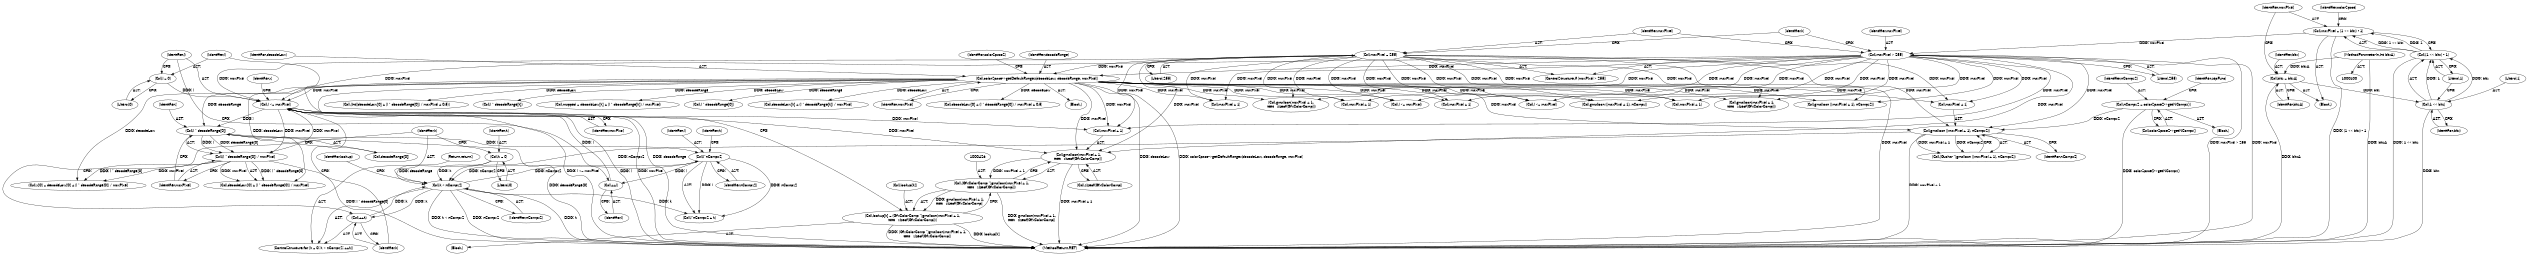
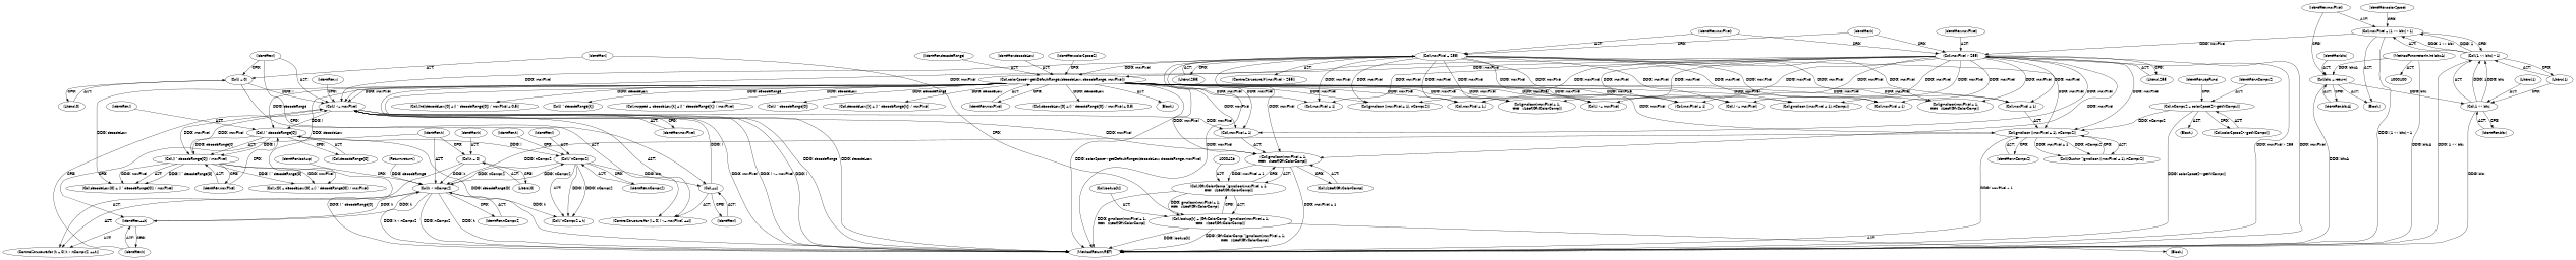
  digraph {
    fontname=Lato
    node [fontname=Lato]
    edge [fontname=Lato]
    n1 [label="(Call,gmallocn(maxPixel + 1,\n\t\t\t\t\t   sizeof(GfxColorComp)))"]
    n2 [label="(Call,(GfxColorComp *)gmallocn(maxPixel + 1,\n\t\t\t\t\t   sizeof(GfxColorComp)))"]
    n3 [label="(Call,sizeof(GfxColorComp))"]
    n4 [label="(MethodReturn,RET)"]
    n5 [label="(Call,lookup[k] = (GfxColorComp *)gmallocn(maxPixel + 1,\n\t\t\t\t\t   sizeof(GfxColorComp)))"]
    n6 [label="(Call,i <= maxPixel)"]
    n7 [label="(Call,i * decodeRange[0])"]
    n8 [label="(Call,(i * decodeRange[0]) / maxPixel)"]
+   n9 [label="(ControlStructure,for (i = 0; i <= maxPixel; ++i))"]
    n10 [label="(Call,maxPixel + 1)"]
    n11 [label="(Identifier,maxPixel)"]
    n12 [label="(Call,i*nComps2)"]
    n13 [label="(Call,decodeRange[0])"]
    n14 [label="(Call,decodeLow[0] + (i * decodeRange[0]) / maxPixel)"]
    n15 [label="(Call,x[0] = decodeLow[0] + (i * decodeRange[0]) / maxPixel)"]
    n16 [label="(Identifier,maxPixel)"]
    n17 [label="(Call,i = 0)"]
    n18 [label="(Literal,0)"]
    n19 [label="(Call,++i)"]
    n20 [label="(Identifier,i)"]
    n21 [label="(Call,k < nComps2)"]
    n22 [label="(Call,i*nComps2 + k)"]
    n23 [label="(Identifier,nComps2)"]
-   n24 [label="(Call,++k)"]
+   n24 [label="(Identifier,++k)"]
    n25 [label="(ControlStructure,for (k = 0; k < nComps2; ++k))"]
    n26 [label="(Identifier,nComps2)"]
    n27 [label="(Call,colorSpace->getDefaultRanges(decodeLow, decodeRange, maxPixel))"]
    n28 [label="(Call,gmallocn ((maxPixel + 1), nComps2))"]
    n29 [label="(Call,gmallocn ((maxPixel + 1), nComps2))"]
    n30 [label="(Call,gmallocn(maxPixel + 1,\n \t\t\t\t\t   sizeof(GfxColorComp)))"]
    n31 [label="(Call,(int)(decodeLow[0] + (i * decodeRange[0]) / maxPixel + 0.5))"]
    n32 [label="(Call,i * decodeRange[k])"]
    n33 [label="(Call,mapped = decodeLow[k] + (i * decodeRange[k]) / maxPixel)"]
    n34 [label="(Call,maxPixel + 1)"]
    n35 [label="(Call,i <= maxPixel)"]
    n36 [label="(Call,i * decodeRange[0])"]
    n37 [label="(Call,maxPixel + 1)"]
    n38 [label="(Call,i <= maxPixel)"]
    n39 [label="(Call,gmallocn ((maxPixel + 1), nComps))"]
    n40 [label="(Call,maxPixel + 1)"]
    n41 [label="(Call,decodeLow[k] + (i * decodeRange[k]) / maxPixel)"]
    n42 [label="(Call,gmallocn(maxPixel + 1,\n\t\t\t\t\t   sizeof(GfxColorComp)))"]
    n43 [label="(Identifier,maxPixel)"]
    n44 [label="(Call,maxPixel + 1)"]
    n45 [label="(Call,maxPixel + 1)"]
    n46 [label="(Call,decodeLow[0] + (i * decodeRange[0]) / maxPixel + 0.5)"]
    n47 [label="(Block,)"]
    n48 [label="(Call,(Guchar *)gmallocn ((maxPixel + 1), nComps2))"]
    n49 [label="(Identifier,nComps2)"]
    n50 [label="(Call,maxPixel = 255)"]
    n51 [label="(Literal,255)"]
    n52 [label="(ControlStructure,if (maxPixel > 255))"]
    n53 [label="(Call,maxPixel > 255)"]
    n54 [label="(Literal,255)"]
    n55 [label="(Call,maxPixel = (1 << bits) - 1)"]
    n56 [label="(Call,(1 << bits) - 1)"]
    n57 [label="(Block,)"]
    n58 [label="(Literal,1)"]
    n59 [label="(Call,1 << bits)"]
    n60 [label="(Identifier,bits)"]
-   n61 [label="(Call,bits = bitsA)"]
+   n61 [label="(Call,bits = return)"]
    n62 [label="(Identifier,bitsA)"]
    n63 [label="(MethodParameterIn,int bitsA)"]
    1000100
    n65 [label="(Identifier,k)"]
    n66 [label="(Call,k = 0)"]
    n67 [label="(Literal,0)"]
    n68 [label="(Call,nComps2 = colorSpace2->getNComps())"]
    n69 [label="(Call,colorSpace2->getNComps())"]
    n70 [label="(Block,)"]
    n71 [label="(Block,)"]
    n72 [label="(Identifier,i)"]
    n73 [label="(Identifier,colorSpace)"]
    n74 [label="(Identifier,k)"]
    n75 [label="(Identifier,maxPixel)"]
    n76 [label="(Literal,1)"]
    n77 [label="(Identifier,bits)"]
    n78 [label="(Call,lookup[k])"]
    n79 [label="(Identifier,k)"]
    n80 [label="(Return,return;)"]
    n81 [label="(Identifier,x)"]
    n82 [label="(Identifier,k)"]
    n83 [label="(Identifier,i)"]
    n84 [label="(Identifier,i)"]
    n85 [label="(Identifier,maxPixel)"]
    n86 [label="(Identifier,nComps2)"]
    n87 [label="(Identifier,maxPixel)"]
    n88 [label="(Identifier,sepFunc)"]
    n89 [label="(Identifier,i)"]
    n90 [label="(Identifier,lookup)"]
    n91 [label="(Identifier,decodeRange)"]
    n92 [label="(Identifier,decodeLow)"]
    n93 [label="(Identifier,colorSpace2)"]
    n94 [label="(Identifier,k)"]
    1000426
    n1 -> n2 [label="AST: "]
    n1 -> n2 [label="DDG: maxPixel + 1"]
    n1 -> n3 [label="CFG: "]
    n1 -> n4 [label="DDG: maxPixel + 1"]
    n2 -> n1 [label="CFG: "]
    n2 -> n4 [label="DDG: gmallocn(maxPixel + 1,\n\t\t\t\t\t   sizeof(GfxColorComp))"]
    n2 -> n5 [label="AST: "]
    n2 -> n5 [label="DDG: gmallocn(maxPixel + 1,\n\t\t\t\t\t   sizeof(GfxColorComp))"]
    n3 -> n1 [label="AST: "]
    n5 -> n2 [label="CFG: "]
    n5 -> n4 [label="DDG: lookup[k]"]
    n5 -> n4 [label="DDG: (GfxColorComp *)gmallocn(maxPixel + 1,\n\t\t\t\t\t   sizeof(GfxColorComp))"]
    n5 -> n71 [label="AST: "]
    n6 -> n1 [label="DDG: maxPixel"]
    n6 -> n4 [label="DDG: i <= maxPixel"]
    n6 -> n4 [label="DDG: i"]
    n6 -> n4 [label="DDG: maxPixel"]
    n6 -> n7 [label="DDG: i"]
    n6 -> n8 [label="DDG: maxPixel"]
+   n6 -> n9 [label="AST: "]
    n6 -> n10 [label="DDG: maxPixel"]
    n6 -> n11 [label="CFG: "]
    n7 -> n4 [label="DDG: decodeRange[0]"]
    n7 -> n8 [label="AST: "]
    n7 -> n8 [label="DDG: i"]
    n7 -> n8 [label="DDG: decodeRange[0]"]
    n7 -> n12 [label="DDG: i"]
    n7 -> n13 [label="CFG: "]
    n8 -> n4 [label="DDG: i * decodeRange[0]"]
    n8 -> n6 [label="DDG: maxPixel"]
    n8 -> n14 [label="AST: "]
    n8 -> n14 [label="DDG: i * decodeRange[0]"]
    n8 -> n14 [label="DDG: maxPixel"]
    n8 -> n15 [label="DDG: i * decodeRange[0]"]
    n8 -> n15 [label="DDG: maxPixel"]
    n8 -> n16 [label="CFG: "]
    n10 -> n1 [label="AST: "]
    n11 -> n6 [label="AST: "]
-   n12 -> n19 [label="DDG: i"]
+   n12 -> n19 [label="DDG: bits"]
    n12 -> n21 [label="DDG: nComps2"]
    n12 -> n22 [label="AST: "]
    n12 -> n22 [label="DDG: i"]
    n12 -> n22 [label="DDG: nComps2"]
    n12 -> n23 [label="CFG: "]
    n13 -> n7 [label="AST: "]
    n16 -> n7 [label="CFG: "]
    n16 -> n8 [label="AST: "]
    n17 -> n6 [label="DDG: i"]
+   n17 -> n9 [label="AST: "]
    n17 -> n18 [label="CFG: "]
    n18 -> n17 [label="AST: "]
    n19 -> n6 [label="DDG: i"]
+   n19 -> n9 [label="AST: "]
    n19 -> n20 [label="CFG: "]
    n20 -> n19 [label="AST: "]
    n21 -> n4 [label="DDG: k"]
    n21 -> n4 [label="DDG: k < nComps2"]
    n21 -> n4 [label="DDG: nComps2"]
    n21 -> n12 [label="DDG: nComps2"]
    n21 -> n22 [label="DDG: k"]
    n21 -> n24 [label="DDG: k"]
    n21 -> n25 [label="AST: "]
    n21 -> n26 [label="CFG: "]
    n23 -> n12 [label="AST: "]
    n24 -> n21 [label="DDG: k"]
    n24 -> n25 [label="AST: "]
    n24 -> n65 [label="CFG: "]
    n26 -> n21 [label="AST: "]
    n27 -> n1 [label="DDG: maxPixel"]
    n27 -> n4 [label="DDG: decodeLow"]
    n27 -> n4 [label="DDG: colorSpace->getDefaultRanges(decodeLow, decodeRange, maxPixel)"]
    n27 -> n4 [label="DDG: decodeRange"]
    n27 -> n6 [label="DDG: maxPixel"]
    n27 -> n7 [label="DDG: decodeRange"]
    n27 -> n10 [label="DDG: maxPixel"]
    n27 -> n14 [label="DDG: decodeLow"]
    n27 -> n15 [label="DDG: decodeLow"]
    n27 -> n28 [label="DDG: maxPixel"]
    n27 -> n29 [label="DDG: maxPixel"]
    n27 -> n30 [label="DDG: maxPixel"]
    n27 -> n31 [label="DDG: decodeLow"]
    n27 -> n32 [label="DDG: decodeRange"]
    n27 -> n33 [label="DDG: decodeLow"]
    n27 -> n34 [label="DDG: maxPixel"]
    n27 -> n35 [label="DDG: maxPixel"]
    n27 -> n36 [label="DDG: decodeRange"]
    n27 -> n37 [label="DDG: maxPixel"]
    n27 -> n38 [label="DDG: maxPixel"]
    n27 -> n39 [label="DDG: maxPixel"]
    n27 -> n40 [label="DDG: maxPixel"]
    n27 -> n41 [label="DDG: decodeLow"]
    n27 -> n42 [label="DDG: maxPixel"]
    n27 -> n43 [label="CFG: "]
    n27 -> n44 [label="DDG: maxPixel"]
    n27 -> n45 [label="DDG: maxPixel"]
    n27 -> n46 [label="DDG: decodeLow"]
    n27 -> n47 [label="AST: "]
    n28 -> n4 [label="DDG: maxPixel + 1"]
    n28 -> n21 [label="DDG: nComps2"]
    n28 -> n48 [label="AST: "]
    n28 -> n48 [label="DDG: maxPixel + 1"]
    n28 -> n48 [label="DDG: nComps2"]
    n28 -> n49 [label="CFG: "]
    n34 -> n28 [label="AST: "]
    n43 -> n27 [label="AST: "]
    n48 -> n28 [label="CFG: "]
    n49 -> n28 [label="AST: "]
    n50 -> n1 [label="DDG: maxPixel"]
    n50 -> n4 [label="DDG: maxPixel"]
    n50 -> n6 [label="DDG: maxPixel"]
    n50 -> n10 [label="DDG: maxPixel"]
    n50 -> n27 [label="DDG: maxPixel"]
    n50 -> n28 [label="DDG: maxPixel"]
    n50 -> n29 [label="DDG: maxPixel"]
    n50 -> n30 [label="DDG: maxPixel"]
    n50 -> n34 [label="DDG: maxPixel"]
    n50 -> n35 [label="DDG: maxPixel"]
    n50 -> n37 [label="DDG: maxPixel"]
    n50 -> n38 [label="DDG: maxPixel"]
    n50 -> n39 [label="DDG: maxPixel"]
    n50 -> n40 [label="DDG: maxPixel"]
    n50 -> n42 [label="DDG: maxPixel"]
    n50 -> n44 [label="DDG: maxPixel"]
    n50 -> n45 [label="DDG: maxPixel"]
    n50 -> n51 [label="CFG: "]
    n50 -> n52 [label="AST: "]
    n51 -> n50 [label="AST: "]
    n53 -> n1 [label="DDG: maxPixel"]
    n53 -> n4 [label="DDG: maxPixel > 255"]
    n53 -> n4 [label="DDG: maxPixel"]
    n53 -> n6 [label="DDG: maxPixel"]
    n53 -> n10 [label="DDG: maxPixel"]
    n53 -> n27 [label="DDG: maxPixel"]
    n53 -> n28 [label="DDG: maxPixel"]
    n53 -> n29 [label="DDG: maxPixel"]
    n53 -> n30 [label="DDG: maxPixel"]
    n53 -> n34 [label="DDG: maxPixel"]
    n53 -> n35 [label="DDG: maxPixel"]
    n53 -> n37 [label="DDG: maxPixel"]
    n53 -> n38 [label="DDG: maxPixel"]
    n53 -> n39 [label="DDG: maxPixel"]
    n53 -> n40 [label="DDG: maxPixel"]
    n53 -> n42 [label="DDG: maxPixel"]
    n53 -> n44 [label="DDG: maxPixel"]
    n53 -> n45 [label="DDG: maxPixel"]
-   n53 -> n52 [label="AST: "]
    n53 -> n54 [label="CFG: "]
    n54 -> n53 [label="AST: "]
    n55 -> n4 [label="DDG: (1 << bits) - 1"]
    n55 -> n53 [label="DDG: maxPixel"]
    n55 -> n56 [label="CFG: "]
    n55 -> n57 [label="AST: "]
    n56 -> n4 [label="DDG: 1 << bits"]
    n56 -> n55 [label="AST: "]
    n56 -> n55 [label="DDG: 1 << bits"]
    n56 -> n55 [label="DDG: 1"]
    n56 -> n58 [label="CFG: "]
    n58 -> n56 [label="AST: "]
    n58 -> n59 [label="CFG: "]
    n59 -> n4 [label="DDG: bits"]
    n59 -> n56 [label="AST: "]
    n59 -> n56 [label="DDG: 1"]
    n59 -> n56 [label="DDG: bits"]
    n59 -> n60 [label="CFG: "]
    n60 -> n59 [label="AST: "]
    n61 -> n4 [label="DDG: bitsA"]
    n61 -> n57 [label="AST: "]
    n61 -> n59 [label="DDG: bits"]
    n61 -> n62 [label="CFG: "]
    n62 -> n61 [label="AST: "]
    n63 -> n4 [label="DDG: bitsA"]
    n63 -> n61 [label="DDG: bitsA"]
    n63 -> 1000100 [label="AST: "]
    n65 -> n6 [label="CFG: "]
    n65 -> n24 [label="AST: "]
    n66 -> n21 [label="DDG: k"]
    n66 -> n25 [label="AST: "]
    n66 -> n67 [label="CFG: "]
    n67 -> n66 [label="AST: "]
    n68 -> n4 [label="DDG: colorSpace2->getNComps()"]
    n68 -> n28 [label="DDG: nComps2"]
    n68 -> n69 [label="CFG: "]
    n68 -> n70 [label="AST: "]
    n69 -> n68 [label="AST: "]
    n72 -> n5 [label="CFG: "]
    n72 -> n17 [label="AST: "]
    n73 -> n55 [label="CFG: "]
    n74 -> n66 [label="AST: "]
    n75 -> n53 [label="AST: "]
    n76 -> n59 [label="AST: "]
    n77 -> n61 [label="AST: "]
    n78 -> n5 [label="AST: "]
    n79 -> n12 [label="CFG: "]
    n80 -> n21 [label="DDG: decodeRange"]
    n81 -> n6 [label="CFG: "]
    n82 -> n50 [label="CFG: "]
    n82 -> n53 [label="CFG: "]
    n83 -> n12 [label="AST: "]
    n84 -> n6 [label="AST: "]
    n84 -> n17 [label="CFG: "]
    n84 -> n19 [label="CFG: "]
    n85 -> n50 [label="AST: "]
    n85 -> n53 [label="CFG: "]
    n86 -> n68 [label="AST: "]
    n87 -> n55 [label="AST: "]
    n87 -> n61 [label="CFG: "]
    n88 -> n68 [label="CFG: "]
    n89 -> n7 [label="AST: "]
    n90 -> n21 [label="CFG: "]
    n91 -> n27 [label="AST: "]
    n92 -> n27 [label="AST: "]
    n93 -> n27 [label="CFG: "]
    n94 -> n21 [label="AST: "]
    n94 -> n24 [label="CFG: "]
    n94 -> n66 [label="CFG: "]
    1000426 -> n2 [label="AST: "]
  }
